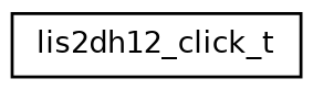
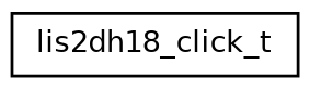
  digraph {
    rankdir=TB
-   n1 [color=black fillcolor=white fontname=Helvetica fontsize=10 height=0.2 label=lis2dh12_click_t shape=record style=filled width=0.4]
+   n1 [color=black fillcolor=white fontname=Helvetica fontsize=10 height=0.2 label=lis2dh18_click_t shape=record style=filled width=0.4]
  }
